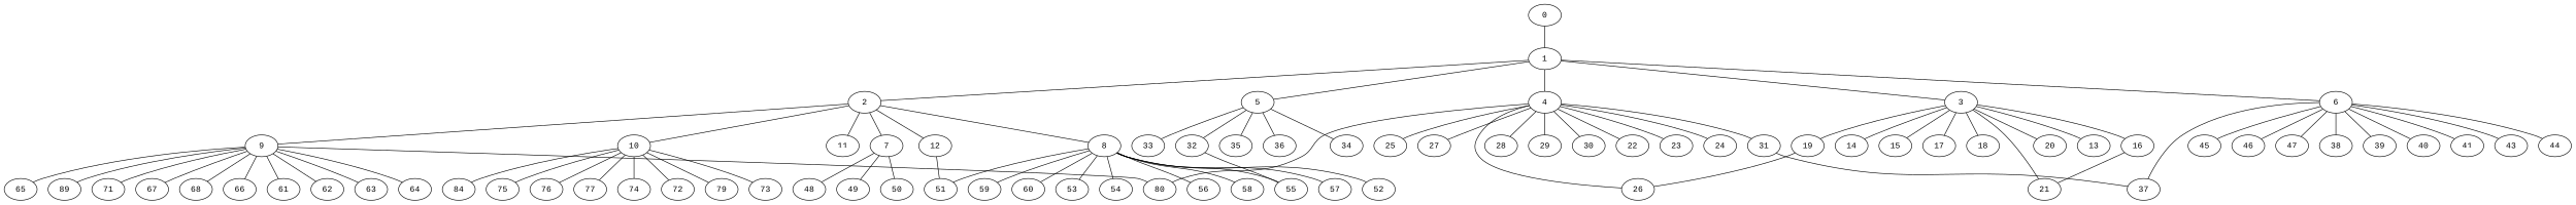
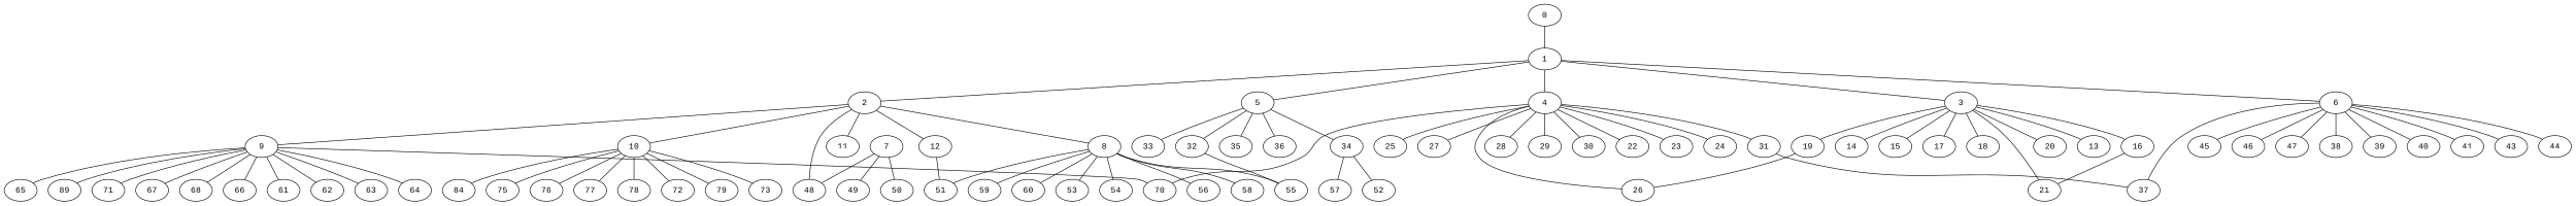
  graph {
    fontname="Liberation Mono"
    node [fontname="Liberation Mono"]
    edge [fontname="Liberation Mono"]
    0
    1
    2
    3
    4
    5
    6
    7
    8
    9
    10
    11
    12
    13
    14
    15
    16
    17
    18
    19
    20
    21
    22
    23
    24
    25
    26
    27
    28
    29
    30
    31
-   70 [label=80]
+   70
    32
    34
    35
    36
    33
    37
    38
    39
    40
    41
    43
    44
    45
    46
    47
    48
    49
    50
    51
    52
    53
    54
    55
    56
    57
    58
    59
    60
    64
    65
    67
    68
    n66 [label=89]
    71
    66
    61
    62
    63
    72
    73
    n74 [label=84]
    75
    76
    77
-   78 [label=74]
+   78
    79
    0 -- 1
    1 -- 2
    1 -- 3
    1 -- 4
    1 -- 5
    1 -- 6
-   2 -- 7
+   2 -- 48
    2 -- 8
    2 -- 9
    2 -- 10
    2 -- 11
    2 -- 12
    3 -- 13
    3 -- 14
    3 -- 15
    3 -- 16
    3 -- 17
    3 -- 18
    3 -- 19
    3 -- 20
    3 -- 21
    4 -- 22
    4 -- 23
    4 -- 24
    4 -- 25
    4 -- 26
    4 -- 27
    4 -- 28
    4 -- 29
    4 -- 30
    4 -- 31
    4 -- 70
    5 -- 32
    5 -- 34
    5 -- 35
    5 -- 36
    5 -- 33
    6 -- 37
    6 -- 38
    6 -- 39
    6 -- 40
    6 -- 41
    6 -- 43
    6 -- 44
    6 -- 45
    6 -- 46
    6 -- 47
    7 -- 48
    7 -- 49
    7 -- 50
    8 -- 51
-   8 -- 52
+   34 -- 52
    8 -- 53
    8 -- 54
    8 -- 55
    8 -- 56
-   8 -- 57
+   34 -- 57
    8 -- 58
    8 -- 59
    8 -- 60
    9 -- 70
    9 -- 64
    9 -- 65
    9 -- 67
    9 -- 68
    9 -- n66
    9 -- 71
    9 -- 66
    9 -- 61
    9 -- 62
    9 -- 63
    10 -- 72
    10 -- 73
    10 -- n74
    10 -- 75
    10 -- 76
    10 -- 77
    10 -- 78
    10 -- 79
    12 -- 51
    16 -- 21
    19 -- 26
    31 -- 37
    32 -- 55
  }
